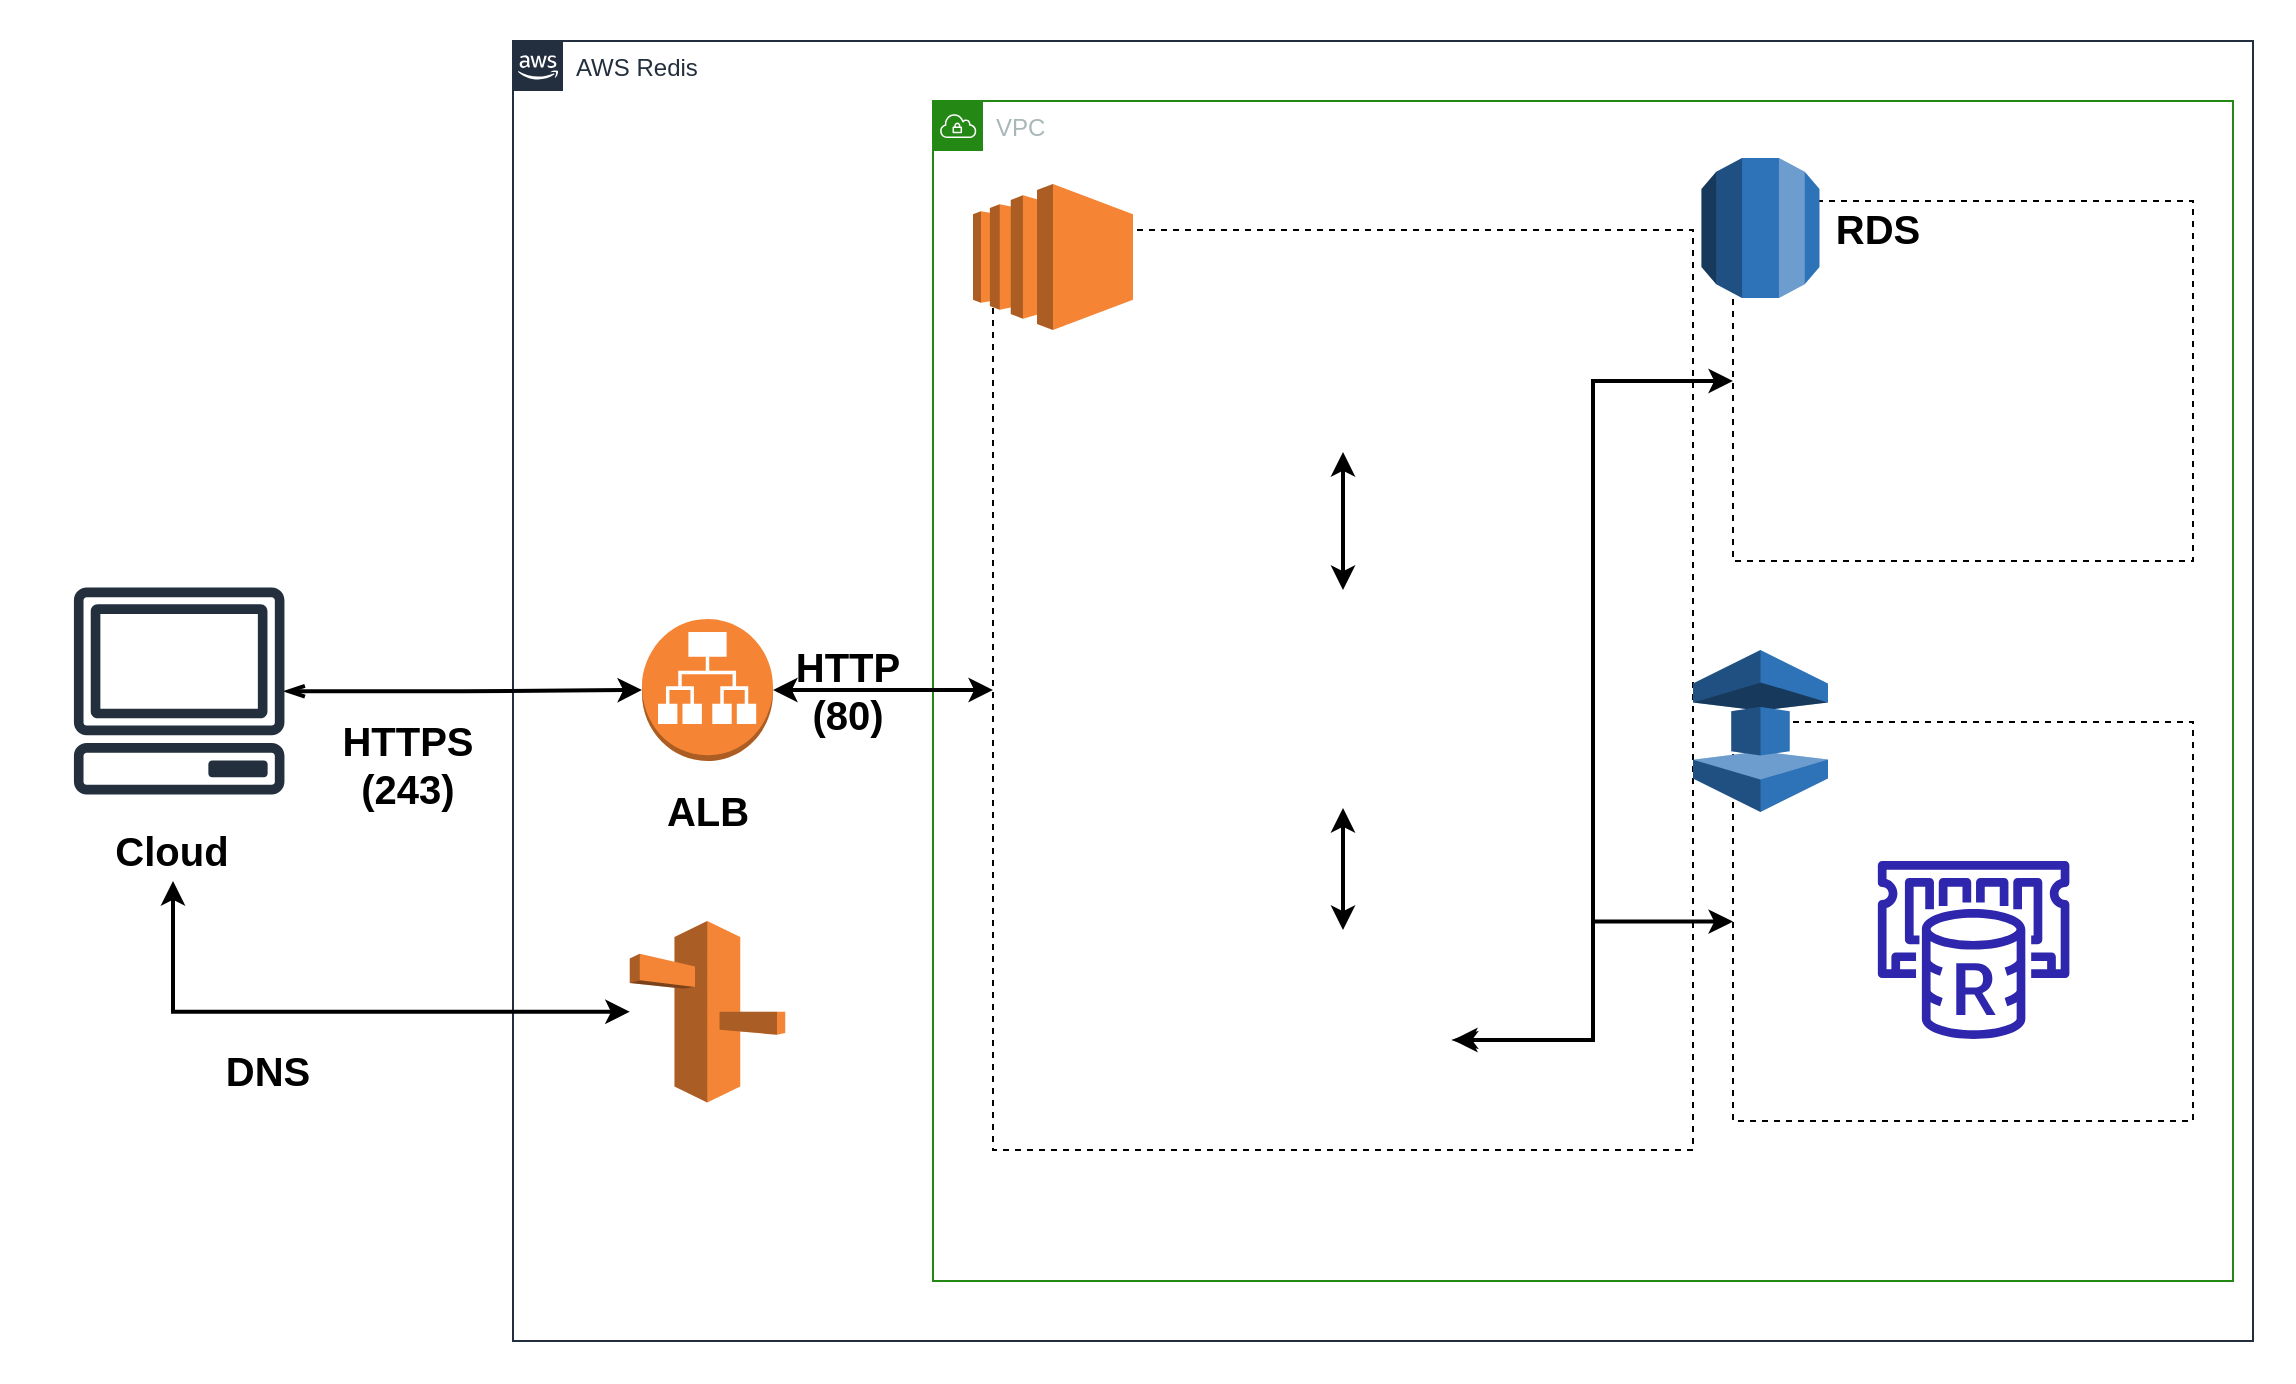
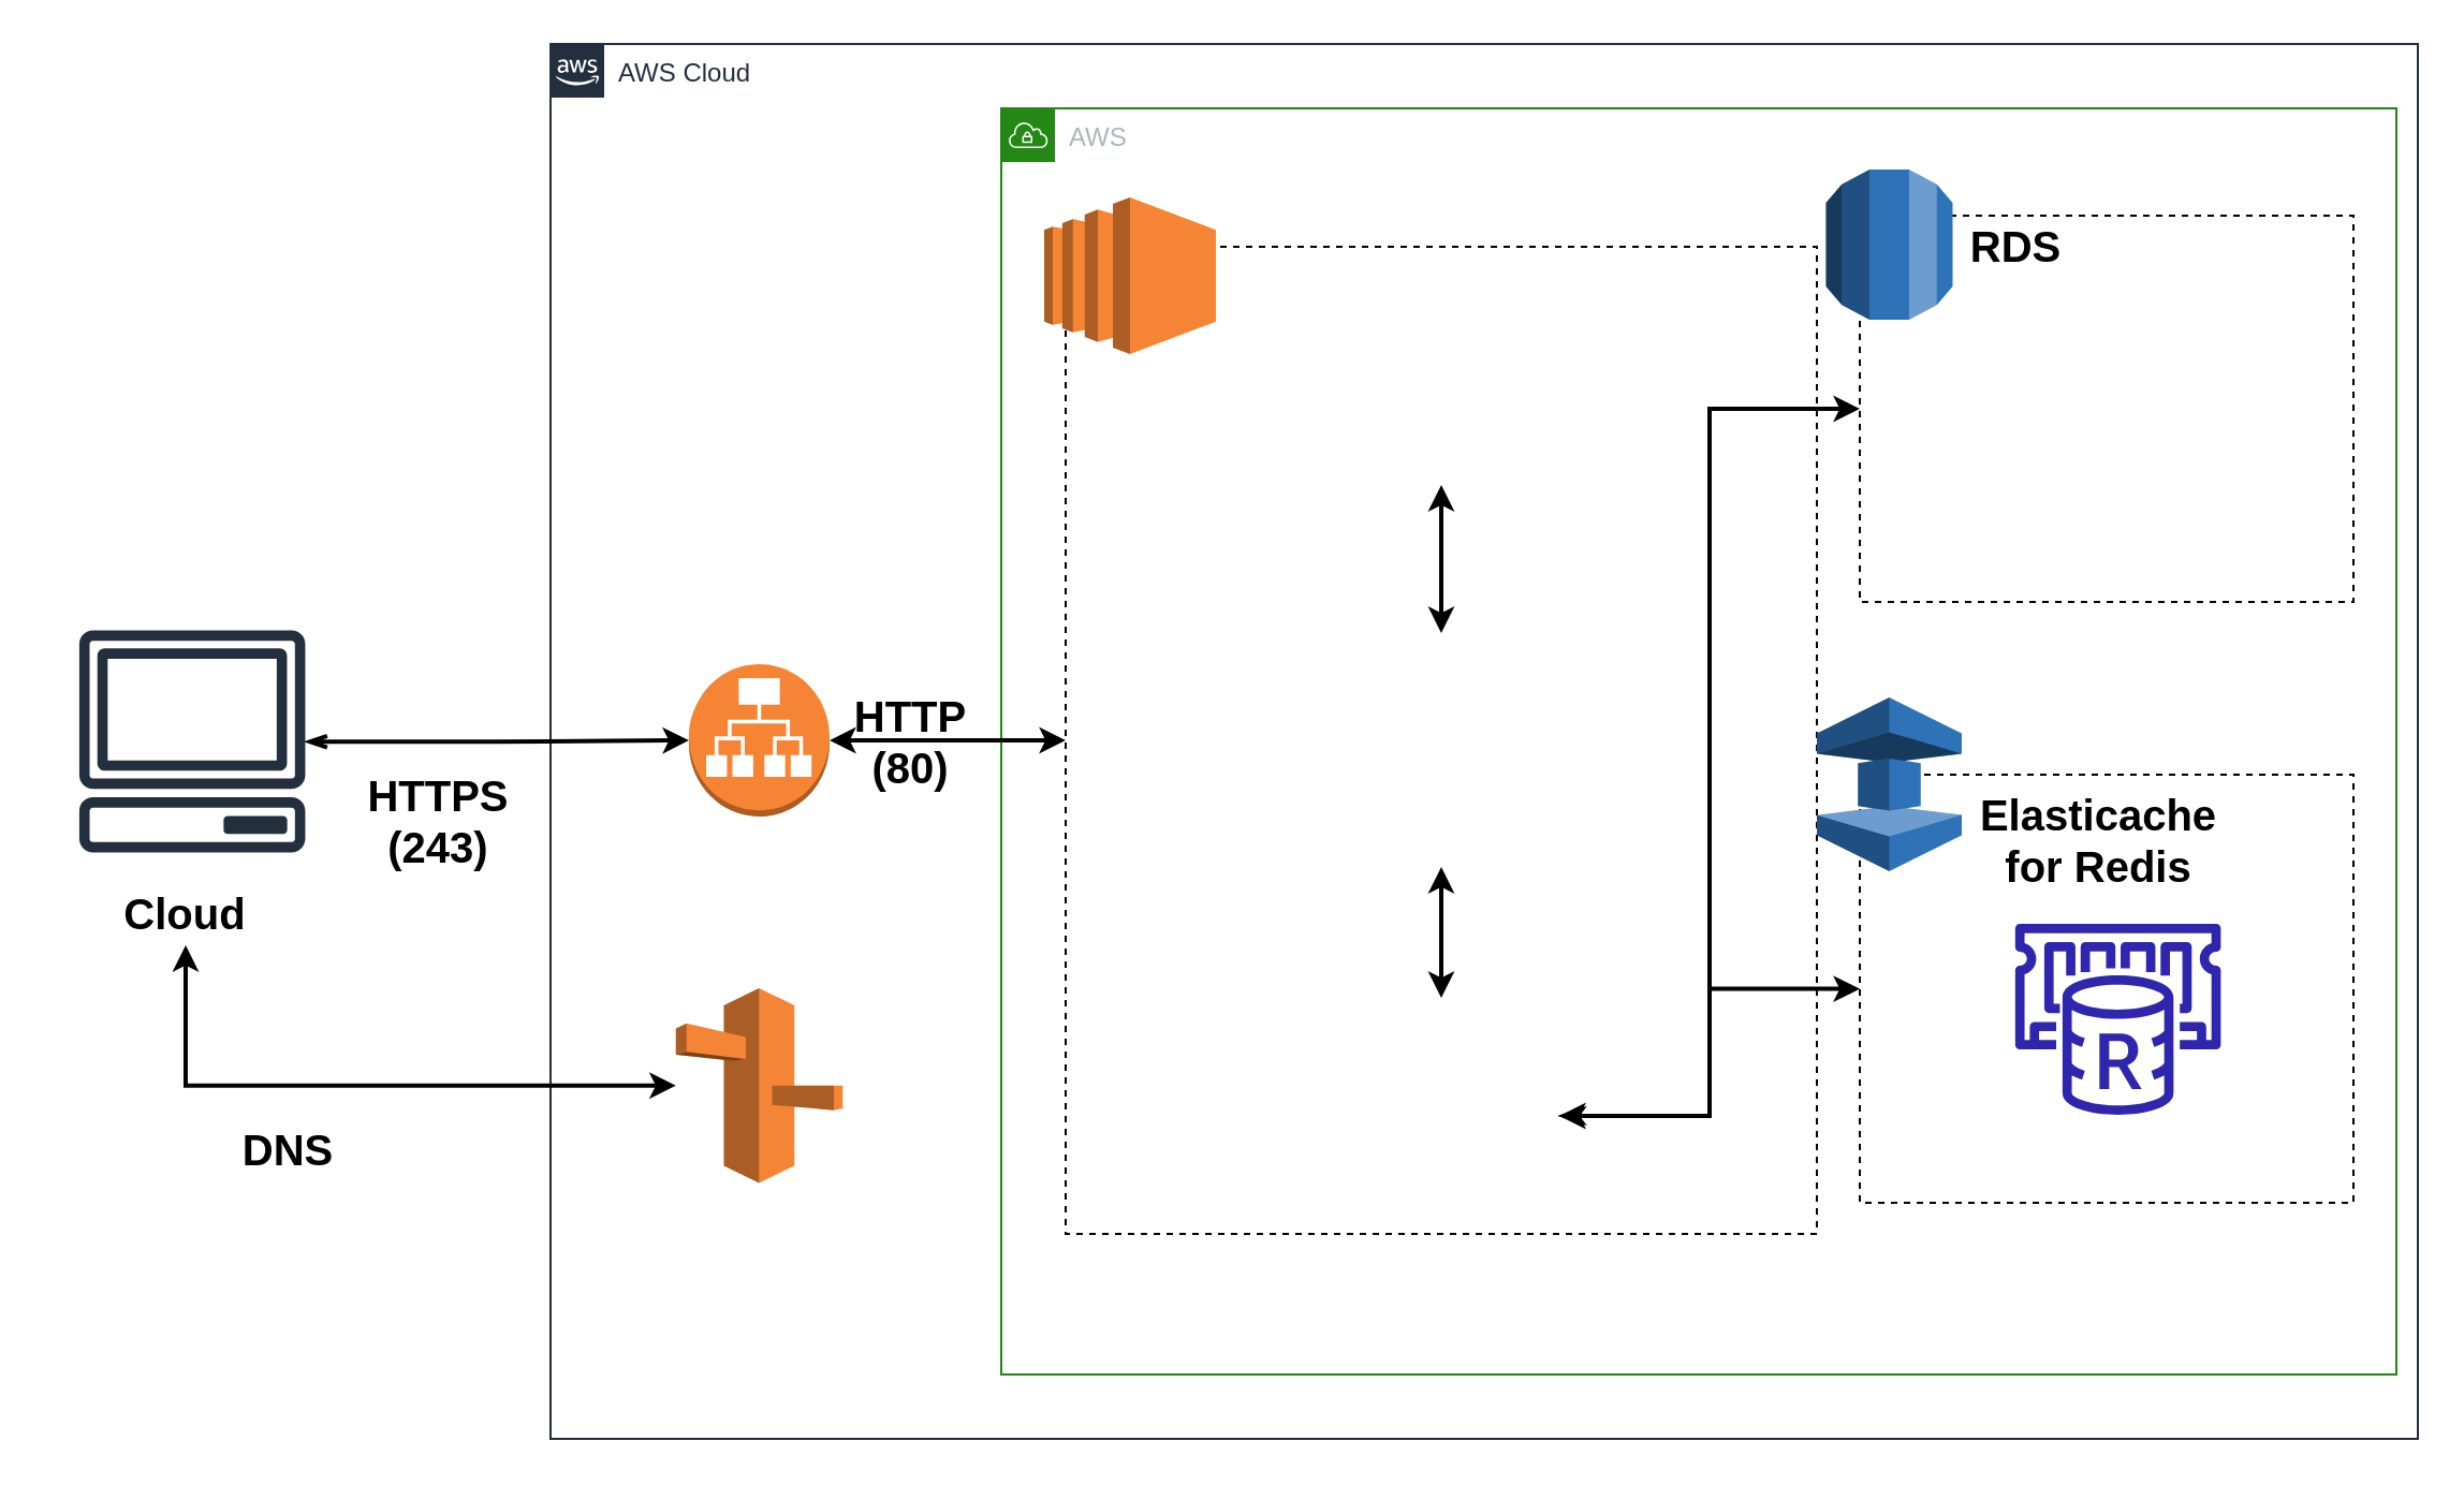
  <mxCell id="0" />
  <mxCell id="1" parent="0" />
- <mxCell id="2" value="AWS Redis" style="points=[[0,0],[0.25,0],[0.5,0],[0.75,0],[1,0],[1,0.25],[1,0.5],[1,0.75],[1,1],[0.75,1],[0.5,1],[0.25,1],[0,1],[0,0.75],[0,0.5],[0,0.25]];outlineConnect=0;gradientColor=none;html=1;whiteSpace=wrap;fontSize=12;fontStyle=0;shape=mxgraph.aws4.group;grIcon=mxgraph.aws4.group_aws_cloud_alt;strokeColor=#232F3E;fillColor=none;verticalAlign=top;align=left;spacingLeft=30;fontColor=#232F3E;dashed=0;labelBackgroundColor=#ffffff;container=1;pointerEvents=0;collapsible=0;recursiveResize=0;" parent="1" vertex="1"><mxGeometry x="256" y="20" width="870" height="650" as="geometry" /></mxCell>
- <mxCell id="3" value="VPC" style="points=[[0,0],[0.25,0],[0.5,0],[0.75,0],[1,0],[1,0.25],[1,0.5],[1,0.75],[1,1],[0.75,1],[0.5,1],[0.25,1],[0,1],[0,0.75],[0,0.5],[0,0.25]];outlineConnect=0;gradientColor=none;html=1;whiteSpace=wrap;fontSize=12;fontStyle=0;container=1;pointerEvents=0;collapsible=0;recursiveResize=0;shape=mxgraph.aws4.group;grIcon=mxgraph.aws4.group_vpc;strokeColor=#248814;fillColor=none;verticalAlign=top;align=left;spacingLeft=30;fontColor=#AAB7B8;dashed=0;" vertex="1" parent="2"><mxGeometry x="210" y="30" width="650" height="590" as="geometry" /></mxCell>
+ <mxCell id="2" value="AWS Cloud" style="points=[[0,0],[0.25,0],[0.5,0],[0.75,0],[1,0],[1,0.25],[1,0.5],[1,0.75],[1,1],[0.75,1],[0.5,1],[0.25,1],[0,1],[0,0.75],[0,0.5],[0,0.25]];outlineConnect=0;gradientColor=none;html=1;whiteSpace=wrap;fontSize=12;fontStyle=0;shape=mxgraph.aws4.group;grIcon=mxgraph.aws4.group_aws_cloud_alt;strokeColor=#232F3E;fillColor=none;verticalAlign=top;align=left;spacingLeft=30;fontColor=#232F3E;dashed=0;labelBackgroundColor=#ffffff;container=1;pointerEvents=0;collapsible=0;recursiveResize=0;" parent="1" vertex="1"><mxGeometry x="256" y="20" width="870" height="650" as="geometry" /></mxCell>
+ <mxCell id="3" value="AWS" style="points=[[0,0],[0.25,0],[0.5,0],[0.75,0],[1,0],[1,0.25],[1,0.5],[1,0.75],[1,1],[0.75,1],[0.5,1],[0.25,1],[0,1],[0,0.75],[0,0.5],[0,0.25]];outlineConnect=0;gradientColor=none;html=1;whiteSpace=wrap;fontSize=12;fontStyle=0;container=1;pointerEvents=0;collapsible=0;recursiveResize=0;shape=mxgraph.aws4.group;grIcon=mxgraph.aws4.group_vpc;strokeColor=#248814;fillColor=none;verticalAlign=top;align=left;spacingLeft=30;fontColor=#AAB7B8;dashed=0;" vertex="1" parent="2"><mxGeometry x="210" y="30" width="650" height="590" as="geometry" /></mxCell>
  <mxCell id="4" value="" style="rounded=0;whiteSpace=wrap;html=1;labelBackgroundColor=none;fillColor=none;dashed=1;container=1;pointerEvents=0;collapsible=0;recursiveResize=0;" parent="3" vertex="1"><mxGeometry x="30" y="64.5" width="350" height="460" as="geometry" /></mxCell>
  <mxCell id="5" value="" style="outlineConnect=0;dashed=0;verticalLabelPosition=bottom;verticalAlign=top;align=center;html=1;shape=mxgraph.aws3.ec2;fillColor=#F58534;gradientColor=none;" vertex="1" parent="4"><mxGeometry x="-10" y="-23" width="80" height="73" as="geometry" /></mxCell>
  <mxCell id="6" value="" style="rounded=0;orthogonalLoop=1;jettySize=auto;html=1;strokeWidth=2;startArrow=classic;startFill=1;" edge="1" parent="4" source="7" target="9"><mxGeometry relative="1" as="geometry" /></mxCell>
  <mxCell id="7" value="" style="shape=image;html=1;verticalAlign=top;verticalLabelPosition=bottom;labelBackgroundColor=#ffffff;imageAspect=0;aspect=fixed;image=https://cdn2.iconfinder.com/data/icons/boxicons-logos/24/bxl-django-128.png" vertex="1" parent="4"><mxGeometry x="120" y="350" width="110" height="110" as="geometry" /></mxCell>
  <mxCell id="8" value="" style="edgeStyle=orthogonalEdgeStyle;rounded=0;orthogonalLoop=1;jettySize=auto;html=1;startArrow=classic;startFill=1;strokeWidth=2;" edge="1" parent="4" source="9" target="10"><mxGeometry relative="1" as="geometry" /></mxCell>
  <mxCell id="9" value="" style="shape=image;verticalLabelPosition=bottom;labelBackgroundColor=default;verticalAlign=top;aspect=fixed;imageAspect=0;image=https://www.vectorlogo.zone/logos/gunicorn/gunicorn-ar21.svg;" vertex="1" parent="4"><mxGeometry x="66" y="180" width="218" height="109" as="geometry" /></mxCell>
  <mxCell id="10" value="" style="shape=image;verticalLabelPosition=bottom;labelBackgroundColor=default;verticalAlign=top;aspect=fixed;imageAspect=0;image=https://upload.wikimedia.org/wikipedia/commons/thumb/c/c5/Nginx_logo.svg/512px-Nginx_logo.svg.png;" vertex="1" parent="4"><mxGeometry x="77.82" y="70" width="194.36" height="41" as="geometry" /></mxCell>
  <mxCell id="11" value="" style="rounded=0;whiteSpace=wrap;html=1;labelBackgroundColor=none;fillColor=none;dashed=1;container=1;pointerEvents=0;collapsible=0;recursiveResize=0;" vertex="1" parent="3"><mxGeometry x="400" y="310.5" width="230" height="199.5" as="geometry" /></mxCell>
  <mxCell id="12" value="" style="sketch=0;outlineConnect=0;fontColor=#232F3E;gradientColor=none;fillColor=#2E27AD;strokeColor=none;dashed=0;verticalLabelPosition=bottom;verticalAlign=top;align=center;html=1;fontSize=12;fontStyle=0;aspect=fixed;pointerEvents=1;shape=mxgraph.aws4.elasticache_for_redis;" vertex="1" parent="11"><mxGeometry x="70" y="69.5" width="100.61" height="89" as="geometry" /></mxCell>
+ <mxCell id="13" value="&lt;b&gt;&lt;font style=&quot;font-size: 20px;&quot;&gt;Elasticache for Redis&lt;/font&gt;&lt;/b&gt;" style="text;strokeColor=none;align=center;fillColor=none;html=1;verticalAlign=middle;whiteSpace=wrap;rounded=0;" vertex="1" parent="11"><mxGeometry x="60" y="15" width="102.5" height="30" as="geometry" /></mxCell>
  <mxCell id="14" value="" style="outlineConnect=0;dashed=0;verticalLabelPosition=bottom;verticalAlign=top;align=center;html=1;shape=mxgraph.aws3.elasticache;fillColor=#2E73B8;gradientColor=none;" vertex="1" parent="11"><mxGeometry x="-20" y="-36" width="67.5" height="81" as="geometry" /></mxCell>
  <mxCell id="15" value="" style="rounded=0;whiteSpace=wrap;html=1;labelBackgroundColor=none;fillColor=none;dashed=1;container=1;pointerEvents=0;collapsible=0;recursiveResize=0;" vertex="1" parent="3"><mxGeometry x="400" y="50" width="230" height="180" as="geometry" /></mxCell>
  <mxCell id="16" value="" style="outlineConnect=0;dashed=0;verticalLabelPosition=bottom;verticalAlign=top;align=center;html=1;shape=mxgraph.aws3.rds;fillColor=#2E73B8;gradientColor=none;" vertex="1" parent="15"><mxGeometry x="-15.75" y="-21.5" width="59" height="70" as="geometry" /></mxCell>
  <mxCell id="17" value="&lt;b&gt;&lt;font style=&quot;font-size: 20px;&quot;&gt;RDS&lt;/font&gt;&lt;/b&gt;" style="text;strokeColor=none;align=center;fillColor=none;html=1;verticalAlign=middle;whiteSpace=wrap;rounded=0;" vertex="1" parent="15"><mxGeometry x="43.25" y="-1.5" width="60" height="30" as="geometry" /></mxCell>
  <mxCell id="18" value="" style="shape=image;verticalLabelPosition=bottom;labelBackgroundColor=default;verticalAlign=top;aspect=fixed;imageAspect=0;image=https://cdn.icon-icons.com/icons2/2415/PNG/512/postgresql_plain_wordmark_logo_icon_146390.png;" vertex="1" parent="15"><mxGeometry x="20" y="55.75" width="101.5" height="101.5" as="geometry" /></mxCell>
  <mxCell id="19" value="" style="shape=image;verticalLabelPosition=bottom;labelBackgroundColor=default;verticalAlign=top;aspect=fixed;imageAspect=0;image=https://upload.wikimedia.org/wikipedia/en/thumb/6/60/PostGIS_logo.png/150px-PostGIS_logo.png;" vertex="1" parent="15"><mxGeometry x="130" y="61.5" width="90" height="90" as="geometry" /></mxCell>
  <mxCell id="20" style="edgeStyle=orthogonalEdgeStyle;rounded=0;orthogonalLoop=1;jettySize=auto;html=1;strokeWidth=2;startArrow=classicThin;startFill=1;" edge="1" parent="3" source="7" target="11"><mxGeometry relative="1" as="geometry" /></mxCell>
  <mxCell id="21" style="edgeStyle=orthogonalEdgeStyle;rounded=0;orthogonalLoop=1;jettySize=auto;html=1;entryX=0;entryY=0.5;entryDx=0;entryDy=0;strokeWidth=2;startArrow=classic;startFill=1;" edge="1" parent="3" source="7" target="15"><mxGeometry relative="1" as="geometry" /></mxCell>
  <mxCell id="22" style="edgeStyle=orthogonalEdgeStyle;rounded=0;orthogonalLoop=1;jettySize=auto;html=1;entryX=0;entryY=0.5;entryDx=0;entryDy=0;startArrow=classic;startFill=1;strokeWidth=2;" edge="1" parent="2" source="23" target="4"><mxGeometry relative="1" as="geometry" /></mxCell>
  <mxCell id="23" value="" style="outlineConnect=0;dashed=0;verticalLabelPosition=bottom;verticalAlign=top;align=center;html=1;shape=mxgraph.aws3.application_load_balancer;fillColor=#F58534;gradientColor=none;" vertex="1" parent="2"><mxGeometry x="64.5" y="288.99" width="65.5" height="71.01" as="geometry" /></mxCell>
  <mxCell id="24" value="" style="outlineConnect=0;dashed=0;verticalLabelPosition=bottom;verticalAlign=top;align=center;html=1;shape=mxgraph.aws3.route_53;fillColor=#F58536;gradientColor=none;" vertex="1" parent="2"><mxGeometry x="58.38" y="440" width="77.75" height="90.75" as="geometry" /></mxCell>
- <mxCell id="25" value="&lt;span style=&quot;font-size: 20px;&quot;&gt;&lt;b&gt;ALB&lt;/b&gt;&lt;/span&gt;" style="text;strokeColor=none;align=center;fillColor=none;html=1;verticalAlign=middle;whiteSpace=wrap;rounded=0;" vertex="1" parent="2"><mxGeometry x="69.5" y="370" width="55.5" height="30" as="geometry" /></mxCell>
  <mxCell id="26" value="&lt;span style=&quot;font-size: 20px;&quot;&gt;&lt;b&gt;HTTP&lt;br&gt;(80)&lt;br&gt;&lt;/b&gt;&lt;/span&gt;" style="text;strokeColor=none;align=center;fillColor=none;html=1;verticalAlign=middle;whiteSpace=wrap;rounded=0;" vertex="1" parent="2"><mxGeometry x="139.5" y="310" width="55.5" height="30" as="geometry" /></mxCell>
  <mxCell id="27" value="" style="edgeStyle=orthogonalEdgeStyle;rounded=0;orthogonalLoop=1;jettySize=auto;html=1;startArrow=openThin;startFill=0;strokeWidth=2;" edge="1" parent="1" source="28" target="23"><mxGeometry relative="1" as="geometry" /></mxCell>
  <mxCell id="28" value="" style="sketch=0;outlineConnect=0;fontColor=#232F3E;gradientColor=none;fillColor=#232F3D;strokeColor=none;dashed=0;verticalLabelPosition=bottom;verticalAlign=top;align=center;html=1;fontSize=12;fontStyle=0;aspect=fixed;pointerEvents=1;shape=mxgraph.aws4.client;" vertex="1" parent="1"><mxGeometry x="36" y="293.26" width="106.18" height="103.46" as="geometry" /></mxCell>
  <mxCell id="29" value="&lt;span style=&quot;font-size: 20px;&quot;&gt;&lt;b&gt;Cloud&lt;/b&gt;&lt;/span&gt;" style="text;strokeColor=none;align=center;fillColor=none;html=1;verticalAlign=middle;whiteSpace=wrap;rounded=0;" vertex="1" parent="1"><mxGeometry x="20.76" y="410" width="130.48" height="30" as="geometry" /></mxCell>
  <mxCell id="30" value="&lt;span style=&quot;font-size: 20px;&quot;&gt;&lt;b&gt;HTTPS&lt;br&gt;(243)&lt;br&gt;&lt;/b&gt;&lt;/span&gt;" style="text;strokeColor=none;align=center;fillColor=none;html=1;verticalAlign=middle;whiteSpace=wrap;rounded=0;" vertex="1" parent="1"><mxGeometry x="176" y="366.72" width="55.5" height="30" as="geometry" /></mxCell>
  <mxCell id="31" style="edgeStyle=orthogonalEdgeStyle;rounded=0;orthogonalLoop=1;jettySize=auto;html=1;endArrow=classic;endFill=1;startArrow=classic;startFill=1;strokeWidth=2;" edge="1" parent="1" source="24" target="29"><mxGeometry relative="1" as="geometry"><Array as="points"><mxPoint x="86" y="505" /></Array></mxGeometry></mxCell>
  <mxCell id="32" value="&lt;span style=&quot;font-size: 20px;&quot;&gt;&lt;b&gt;DNS&lt;br&gt;&lt;/b&gt;&lt;/span&gt;" style="text;strokeColor=none;align=center;fillColor=none;html=1;verticalAlign=middle;whiteSpace=wrap;rounded=0;" vertex="1" parent="1"><mxGeometry x="106" y="520" width="55.5" height="30" as="geometry" /></mxCell>
